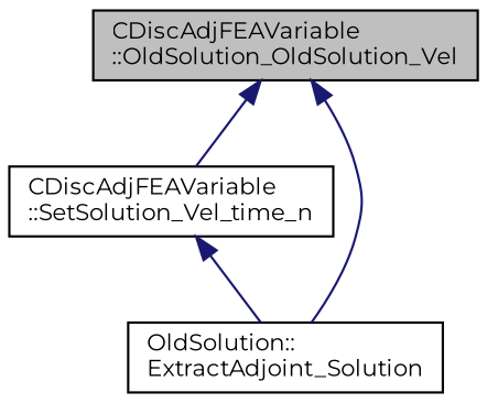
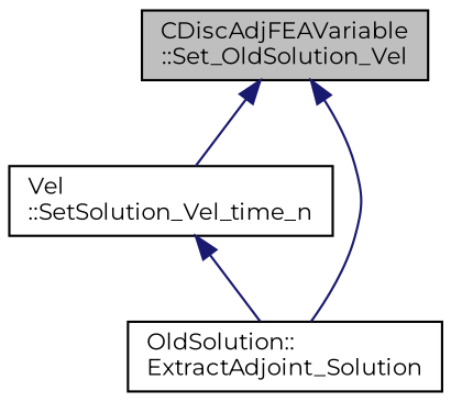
  digraph {
    fontname=Montserrat
    rankdir=TB
    node [color=black fillcolor=white fontname=Montserrat fontsize=10 shape=record style=filled]
    edge [color=midnightblue dir=back fontname=Montserrat fontsize=10 labelfontname=Helvetica labelfontsize=10 style=solid]
-   n1 [fillcolor=grey75 fontcolor=black height=0.2 label="CDiscAdjFEAVariable\l::OldSolution_OldSolution_Vel" width=0.4]
-   n2 [height=0.2 label="CDiscAdjFEAVariable\l::SetSolution_Vel_time_n" width=0.4]
+   n1 [fillcolor=grey75 fontcolor=black height=0.2 label="CDiscAdjFEAVariable\l::Set_OldSolution_Vel" width=0.4]
+   n2 [height=0.2 label="Vel\l::SetSolution_Vel_time_n" width=0.4]
    n3 [height=0.2 label="OldSolution::\lExtractAdjoint_Solution" width=0.4]
    n1 -> n2
    n1 -> n3
    n2 -> n3
  }
